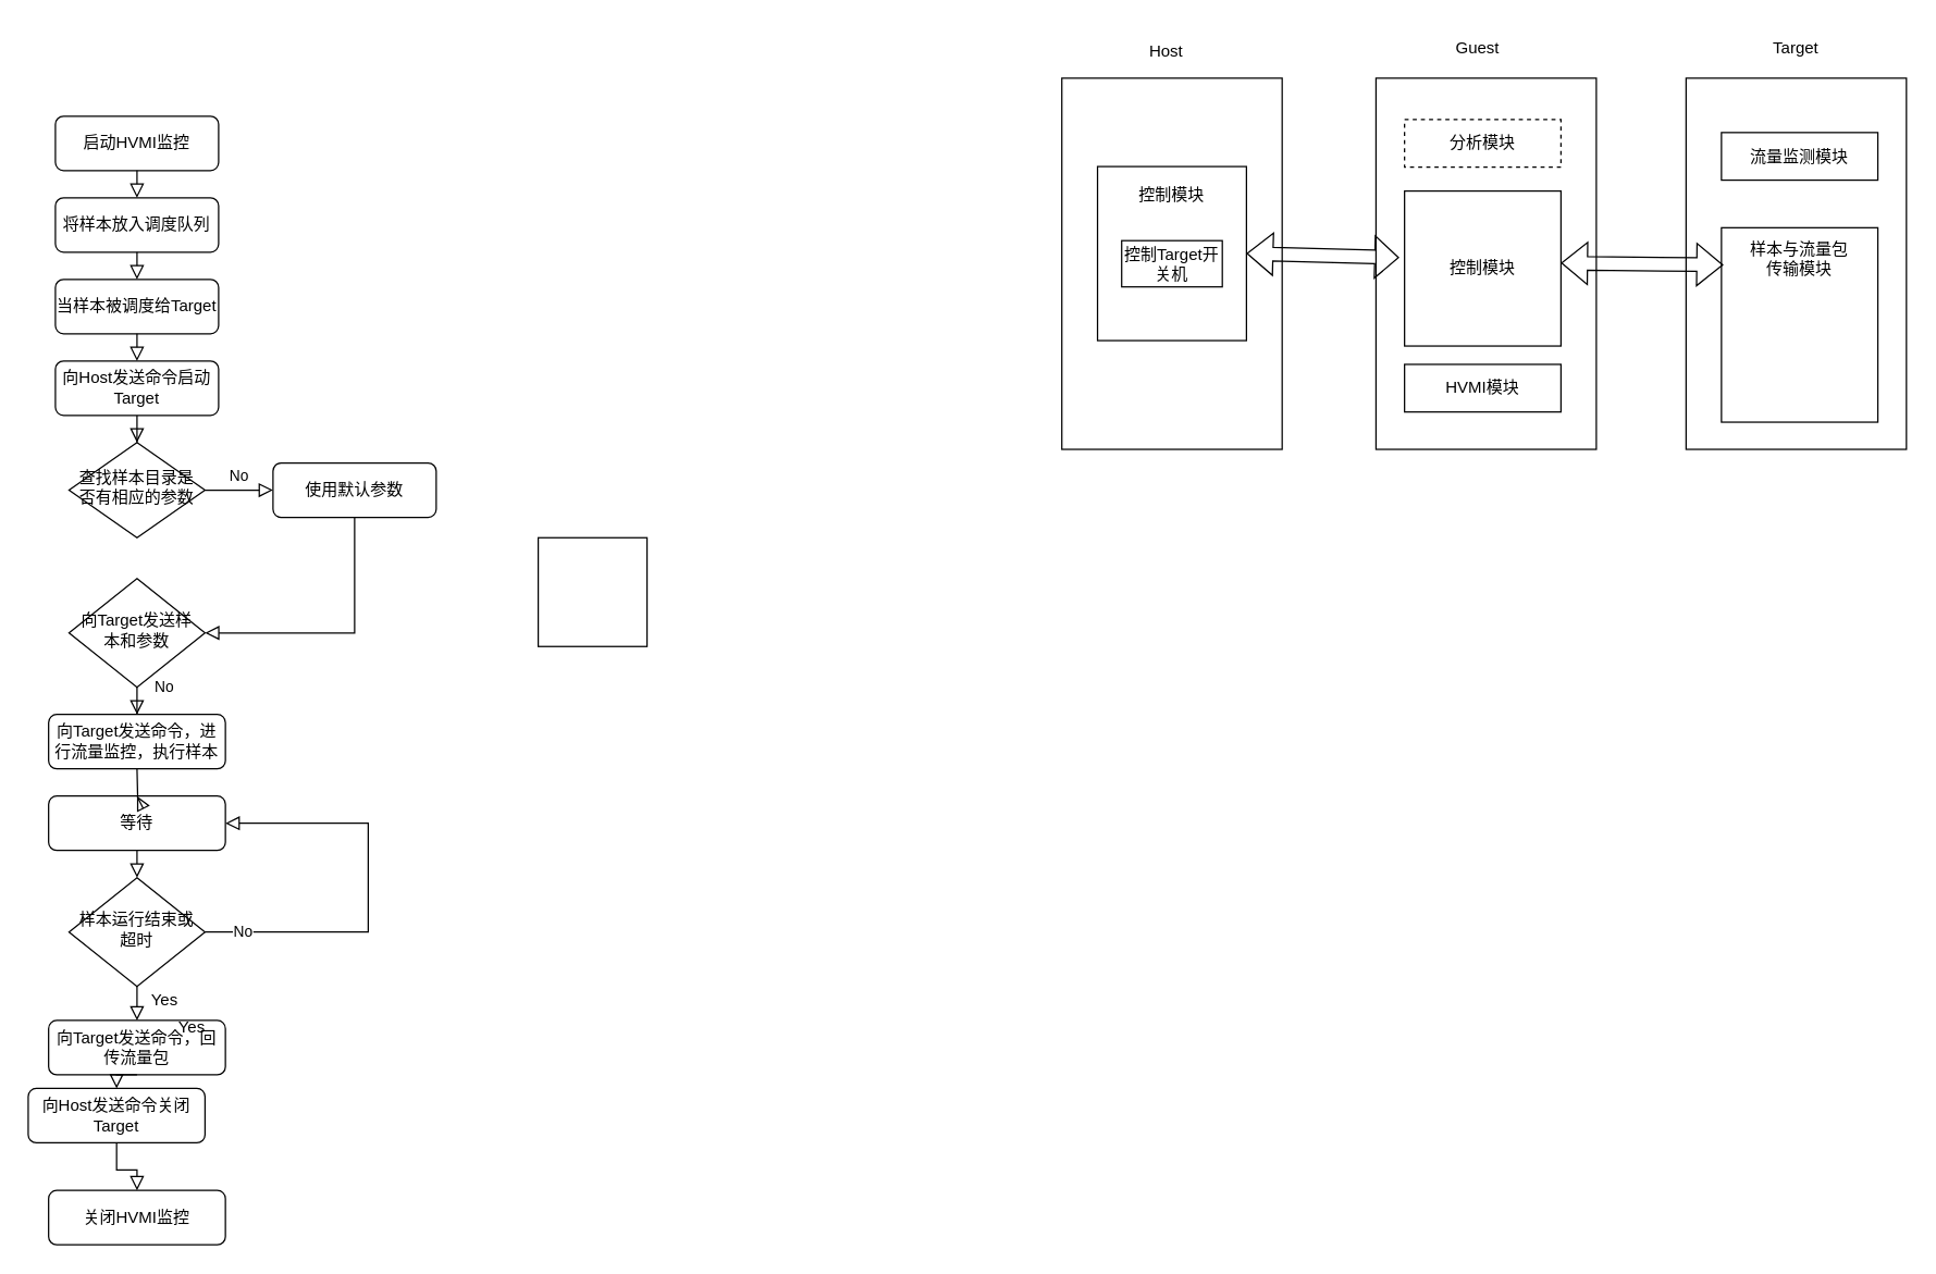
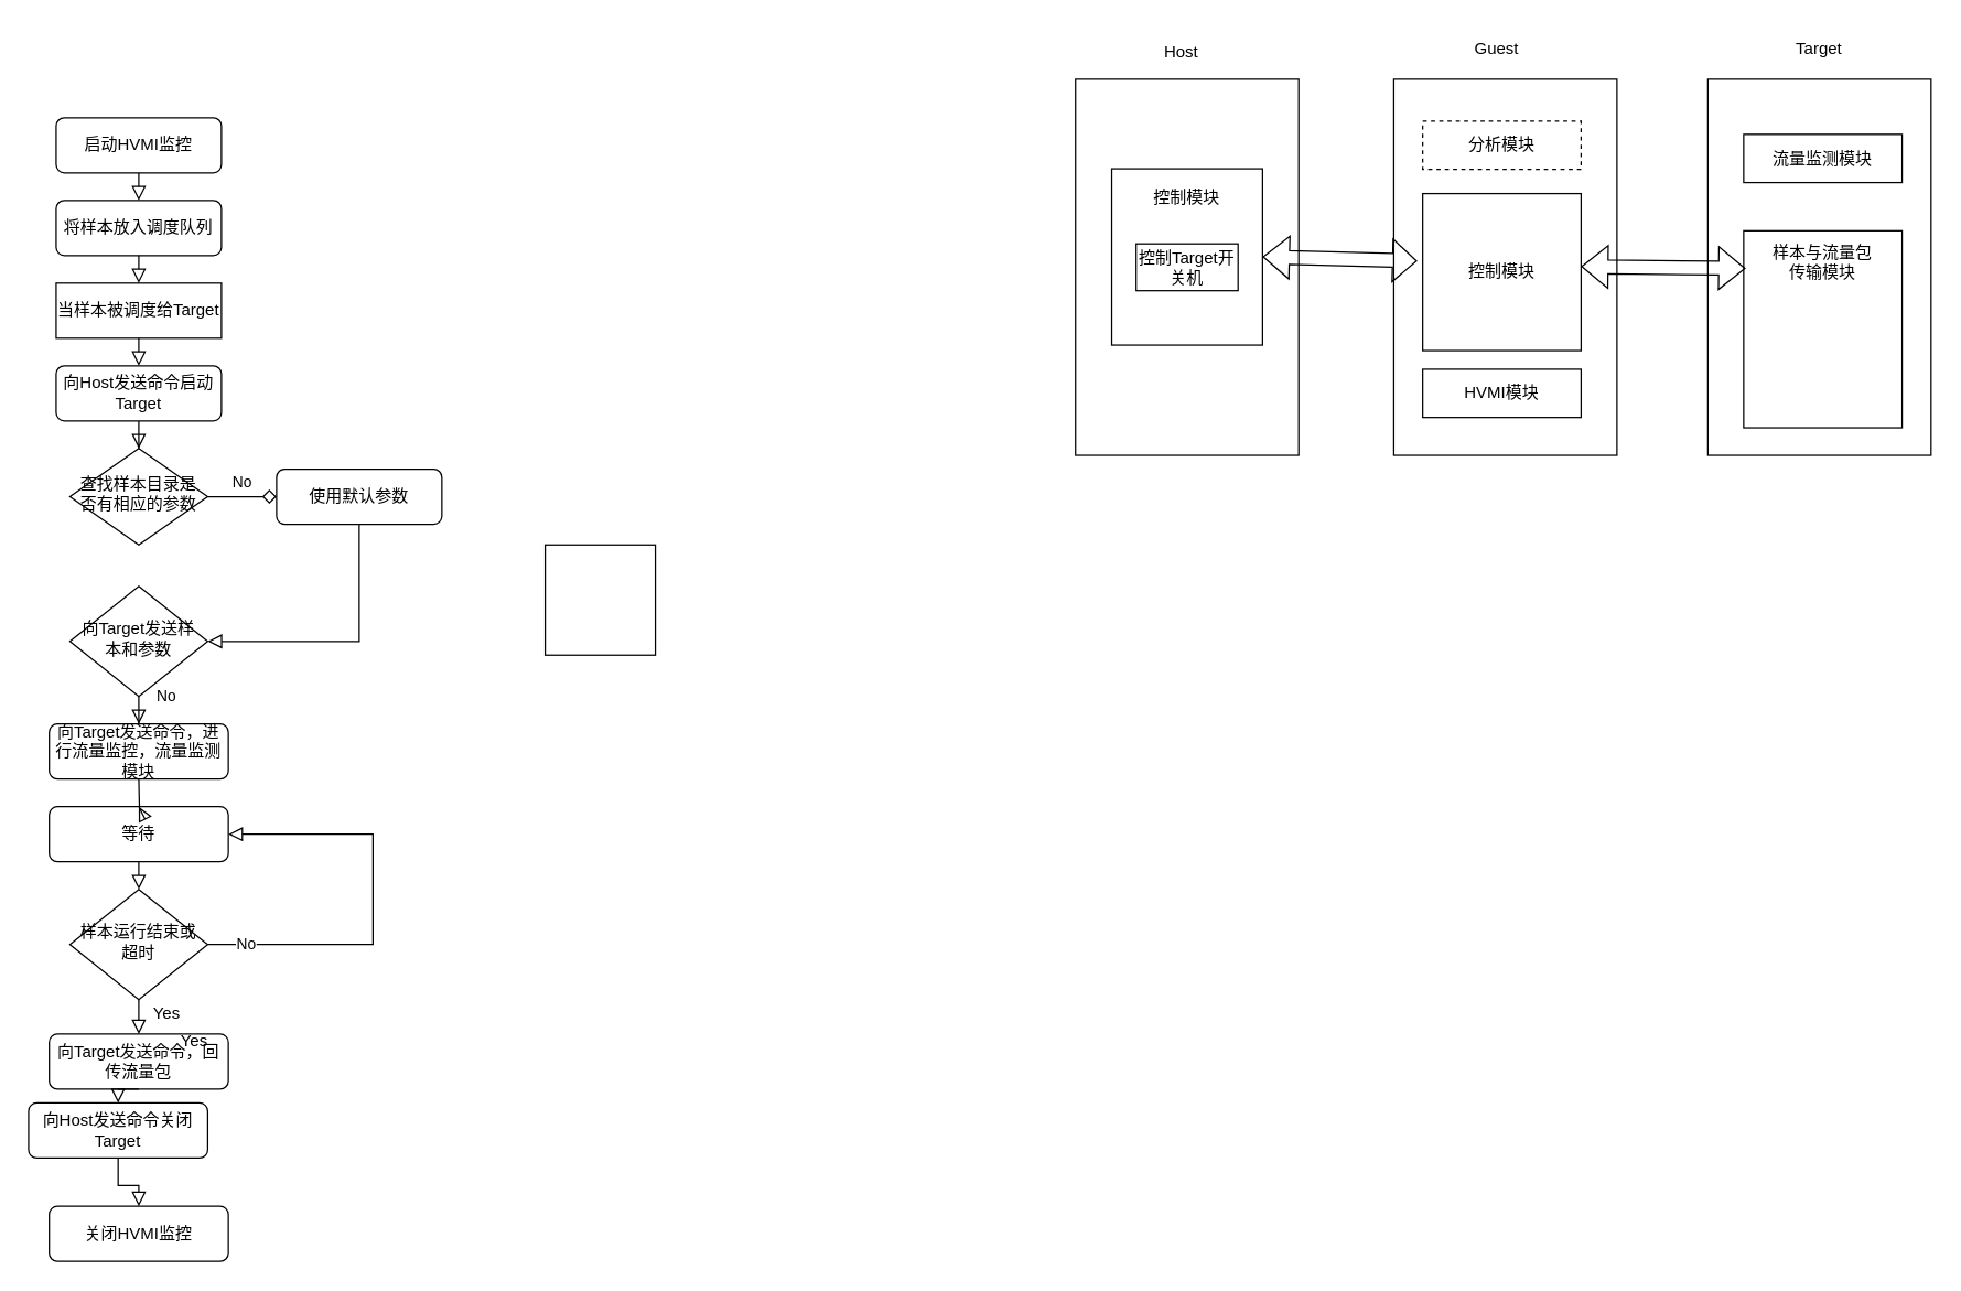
  <mxCell id="0" />
  <mxCell id="1" parent="0" />
  <mxCell id="2" value="" style="rounded=0;html=1;jettySize=auto;orthogonalLoop=1;fontSize=11;endArrow=block;endFill=0;endSize=8;strokeWidth=1;shadow=0;labelBackgroundColor=none;edgeStyle=orthogonalEdgeStyle;exitX=0.5;exitY=1;exitDx=0;exitDy=0;" parent="1" source="24" target="5" edge="1"><mxGeometry relative="1" as="geometry"><mxPoint x="100" y="285" as="sourcePoint" /></mxGeometry></mxCell>
  <mxCell id="3" value="启动HVMI监控" style="rounded=1;whiteSpace=wrap;html=1;fontSize=12;glass=0;strokeWidth=1;shadow=0;" parent="1" vertex="1"><mxGeometry x="40" y="85" width="120" height="40" as="geometry" /></mxCell>
- <mxCell id="4" value="No" style="edgeStyle=orthogonalEdgeStyle;rounded=0;html=1;jettySize=auto;orthogonalLoop=1;fontSize=11;endArrow=block;endFill=0;endSize=8;strokeWidth=1;shadow=0;labelBackgroundColor=none;" parent="1" source="5" target="6" edge="1"><mxGeometry y="10" relative="1" as="geometry"><mxPoint as="offset" /></mxGeometry></mxCell>
+ <mxCell id="4" value="No" style="edgeStyle=orthogonalEdgeStyle;rounded=0;html=1;jettySize=auto;orthogonalLoop=1;fontSize=11;endArrow=diamond;endFill=0;endSize=8;strokeWidth=1;shadow=0;labelBackgroundColor=none;" parent="1" source="5" target="6" edge="1"><mxGeometry y="10" relative="1" as="geometry"><mxPoint as="offset" /></mxGeometry></mxCell>
  <mxCell id="5" value="查找样本目录是否有相应的参数" style="rhombus;whiteSpace=wrap;html=1;shadow=0;fontFamily=Helvetica;fontSize=12;align=center;strokeWidth=1;spacing=6;spacingTop=-4;" parent="1" vertex="1"><mxGeometry x="50" y="325" width="100" height="70" as="geometry" /></mxCell>
  <mxCell id="6" value="使用默认参数" style="rounded=1;whiteSpace=wrap;html=1;fontSize=12;glass=0;strokeWidth=1;shadow=0;" parent="1" vertex="1"><mxGeometry x="200" y="340" width="120" height="40" as="geometry" /></mxCell>
  <mxCell id="7" value="No" style="rounded=0;html=1;jettySize=auto;orthogonalLoop=1;fontSize=11;endArrow=block;endFill=0;endSize=8;strokeWidth=1;shadow=0;labelBackgroundColor=none;edgeStyle=orthogonalEdgeStyle;" parent="1" source="8" target="9" edge="1"><mxGeometry x="0.333" y="20" relative="1" as="geometry"><mxPoint as="offset" /></mxGeometry></mxCell>
  <mxCell id="8" value="向Target发送样本和参数" style="rhombus;whiteSpace=wrap;html=1;shadow=0;fontFamily=Helvetica;fontSize=12;align=center;strokeWidth=1;spacing=6;spacingTop=-4;" parent="1" vertex="1"><mxGeometry x="50" y="425" width="100" height="80" as="geometry" /></mxCell>
- <mxCell id="9" value="向Target发送命令，进行流量监控，执行样本" style="rounded=1;whiteSpace=wrap;html=1;fontSize=12;glass=0;strokeWidth=1;shadow=0;" parent="1" vertex="1"><mxGeometry x="35" y="525" width="130" height="40" as="geometry" /></mxCell>
+ <mxCell id="9" value="向Target发送命令，进行流量监控，流量监测模块" style="rounded=1;whiteSpace=wrap;html=1;fontSize=12;glass=0;strokeWidth=1;shadow=0;" parent="1" vertex="1"><mxGeometry x="35" y="525" width="130" height="40" as="geometry" /></mxCell>
  <mxCell id="10" value="" style="rounded=0;html=1;jettySize=auto;orthogonalLoop=1;fontSize=11;endArrow=block;endFill=0;endSize=8;strokeWidth=1;shadow=0;labelBackgroundColor=none;edgeStyle=orthogonalEdgeStyle;exitX=0.5;exitY=1;exitDx=0;exitDy=0;entryX=1;entryY=0.5;entryDx=0;entryDy=0;" parent="1" source="6" target="8" edge="1"><mxGeometry relative="1" as="geometry"><mxPoint x="110" y="285" as="sourcePoint" /><mxPoint x="100" y="415" as="targetPoint" /><Array as="points"><mxPoint x="260" y="465" /></Array></mxGeometry></mxCell>
  <mxCell id="11" value="将样本放入调度队列" style="rounded=1;whiteSpace=wrap;html=1;fontSize=12;glass=0;strokeWidth=1;shadow=0;" parent="1" vertex="1"><mxGeometry x="40" y="145" width="120" height="40" as="geometry" /></mxCell>
  <mxCell id="12" value="" style="rounded=0;html=1;jettySize=auto;orthogonalLoop=1;fontSize=11;endArrow=block;endFill=0;endSize=8;strokeWidth=1;shadow=0;labelBackgroundColor=none;edgeStyle=orthogonalEdgeStyle;exitX=0.5;exitY=1;exitDx=0;exitDy=0;entryX=0.5;entryY=0;entryDx=0;entryDy=0;" parent="1" source="3" target="11" edge="1"><mxGeometry relative="1" as="geometry"><mxPoint x="110" y="235" as="sourcePoint" /><mxPoint x="100" y="145" as="targetPoint" /></mxGeometry></mxCell>
- <mxCell id="13" value="当样本被调度给Target" style="rounded=1;whiteSpace=wrap;html=1;fontSize=12;glass=0;strokeWidth=1;shadow=0;" parent="1" vertex="1"><mxGeometry x="40" y="205" width="120" height="40" as="geometry" /></mxCell>
+ <mxCell id="13" value="当样本被调度给Target" style="whiteSpace=wrap;html=1;fontSize=12;glass=0;strokeWidth=1;shadow=0;rounded=0;" parent="1" vertex="1"><mxGeometry x="40" y="205" width="120" height="40" as="geometry" /></mxCell>
  <mxCell id="14" value="" style="rounded=0;html=1;jettySize=auto;orthogonalLoop=1;fontSize=11;endArrow=block;endFill=0;endSize=8;strokeWidth=1;shadow=0;labelBackgroundColor=none;edgeStyle=orthogonalEdgeStyle;exitX=0.5;exitY=1;exitDx=0;exitDy=0;entryX=0.5;entryY=0;entryDx=0;entryDy=0;" parent="1" source="11" target="13" edge="1"><mxGeometry relative="1" as="geometry"><mxPoint x="110" y="115" as="sourcePoint" /><mxPoint x="110" y="145" as="targetPoint" /></mxGeometry></mxCell>
  <mxCell id="15" value="等待" style="rounded=1;whiteSpace=wrap;html=1;fontSize=12;glass=0;strokeWidth=1;shadow=0;" parent="1" vertex="1"><mxGeometry x="35" y="585" width="130" height="40" as="geometry" /></mxCell>
  <mxCell id="16" value="样本运行结束或超时" style="rhombus;whiteSpace=wrap;html=1;shadow=0;fontFamily=Helvetica;fontSize=12;align=center;strokeWidth=1;spacing=6;spacingTop=-4;" parent="1" vertex="1"><mxGeometry x="50" y="645" width="100" height="80" as="geometry" /></mxCell>
  <mxCell id="17" value="" style="rounded=0;html=1;jettySize=auto;orthogonalLoop=1;fontSize=11;endArrow=block;endFill=0;endSize=8;strokeWidth=1;shadow=0;labelBackgroundColor=none;edgeStyle=orthogonalEdgeStyle;" parent="1" target="15" edge="1"><mxGeometry relative="1" as="geometry"><mxPoint x="100" y="565" as="sourcePoint" /><mxPoint x="110" y="195" as="targetPoint" /></mxGeometry></mxCell>
  <mxCell id="18" value="" style="rounded=0;html=1;jettySize=auto;orthogonalLoop=1;fontSize=11;endArrow=block;endFill=0;endSize=8;strokeWidth=1;shadow=0;labelBackgroundColor=none;edgeStyle=orthogonalEdgeStyle;entryX=0.5;entryY=0;entryDx=0;entryDy=0;" parent="1" target="16" edge="1"><mxGeometry relative="1" as="geometry"><mxPoint x="100" y="625" as="sourcePoint" /><mxPoint x="110" y="595" as="targetPoint" /></mxGeometry></mxCell>
  <mxCell id="19" value="向Target发送命令，回传流量包" style="rounded=1;whiteSpace=wrap;html=1;fontSize=12;glass=0;strokeWidth=1;shadow=0;" parent="1" vertex="1"><mxGeometry x="35" y="750" width="130" height="40" as="geometry" /></mxCell>
  <mxCell id="20" value="" style="rounded=0;html=1;jettySize=auto;orthogonalLoop=1;fontSize=11;endArrow=block;endFill=0;endSize=8;strokeWidth=1;shadow=0;labelBackgroundColor=none;edgeStyle=orthogonalEdgeStyle;entryX=0.5;entryY=0;entryDx=0;entryDy=0;exitX=0.5;exitY=1;exitDx=0;exitDy=0;" parent="1" source="16" target="19" edge="1"><mxGeometry relative="1" as="geometry"><mxPoint x="100" y="745" as="sourcePoint" /><mxPoint x="110" y="675" as="targetPoint" /></mxGeometry></mxCell>
  <mxCell id="21" value="Yes" style="text;html=1;align=center;verticalAlign=middle;resizable=0;points=[];autosize=1;strokeColor=none;fillColor=none;" parent="1" vertex="1"><mxGeometry x="100" y="720" width="40" height="30" as="geometry" /></mxCell>
  <mxCell id="22" value="" style="rounded=0;html=1;jettySize=auto;orthogonalLoop=1;fontSize=11;endArrow=block;endFill=0;endSize=8;strokeWidth=1;shadow=0;labelBackgroundColor=none;edgeStyle=orthogonalEdgeStyle;exitX=1;exitY=0.5;exitDx=0;exitDy=0;entryX=1;entryY=0.5;entryDx=0;entryDy=0;" parent="1" source="16" target="15" edge="1"><mxGeometry relative="1" as="geometry"><mxPoint x="270" y="330" as="sourcePoint" /><mxPoint x="160" y="435" as="targetPoint" /><Array as="points"><mxPoint x="270" y="685" /><mxPoint x="270" y="605" /></Array></mxGeometry></mxCell>
  <mxCell id="23" value="No" style="edgeLabel;html=1;align=center;verticalAlign=middle;resizable=0;points=[];" parent="22" vertex="1" connectable="0"><mxGeometry x="-0.82" y="1" relative="1" as="geometry"><mxPoint as="offset" /></mxGeometry></mxCell>
  <mxCell id="24" value="向Host发送命令启动Target" style="rounded=1;whiteSpace=wrap;html=1;fontSize=12;glass=0;strokeWidth=1;shadow=0;" parent="1" vertex="1"><mxGeometry x="40" y="265" width="120" height="40" as="geometry" /></mxCell>
  <mxCell id="25" value="" style="rounded=0;html=1;jettySize=auto;orthogonalLoop=1;fontSize=11;endArrow=block;endFill=0;endSize=8;strokeWidth=1;shadow=0;labelBackgroundColor=none;edgeStyle=orthogonalEdgeStyle;exitX=0.5;exitY=1;exitDx=0;exitDy=0;entryX=0.5;entryY=0;entryDx=0;entryDy=0;" parent="1" source="13" target="24" edge="1"><mxGeometry relative="1" as="geometry"><mxPoint x="110" y="195" as="sourcePoint" /><mxPoint x="110" y="215" as="targetPoint" /><Array as="points" /></mxGeometry></mxCell>
  <mxCell id="26" value="向Host发送命令关闭Target" style="rounded=1;whiteSpace=wrap;html=1;fontSize=12;glass=0;strokeWidth=1;shadow=0;" parent="1" vertex="1"><mxGeometry x="20" y="800" width="130" height="40" as="geometry" /></mxCell>
  <mxCell id="27" value="Yes" style="text;html=1;align=center;verticalAlign=middle;resizable=0;points=[];autosize=1;strokeColor=none;fillColor=none;" parent="1" vertex="1"><mxGeometry x="120" y="740" width="40" height="30" as="geometry" /></mxCell>
  <mxCell id="28" value="" style="rounded=0;html=1;jettySize=auto;orthogonalLoop=1;fontSize=11;endArrow=block;endFill=0;endSize=8;strokeWidth=1;shadow=0;labelBackgroundColor=none;edgeStyle=orthogonalEdgeStyle;entryX=0.5;entryY=0;entryDx=0;entryDy=0;exitX=0.5;exitY=1;exitDx=0;exitDy=0;" parent="1" source="19" target="26" edge="1"><mxGeometry relative="1" as="geometry"><mxPoint x="100" y="795" as="sourcePoint" /><mxPoint x="110" y="655" as="targetPoint" /></mxGeometry></mxCell>
  <mxCell id="29" value="关闭HVMI监控" style="rounded=1;whiteSpace=wrap;html=1;fontSize=12;glass=0;strokeWidth=1;shadow=0;" parent="1" vertex="1"><mxGeometry x="35" y="875" width="130" height="40" as="geometry" /></mxCell>
  <mxCell id="30" value="" style="rounded=0;html=1;jettySize=auto;orthogonalLoop=1;fontSize=11;endArrow=block;endFill=0;endSize=8;strokeWidth=1;shadow=0;labelBackgroundColor=none;edgeStyle=orthogonalEdgeStyle;exitX=0.5;exitY=1;exitDx=0;exitDy=0;" parent="1" source="26" target="29" edge="1"><mxGeometry relative="1" as="geometry"><mxPoint x="110" y="800" as="sourcePoint" /><mxPoint x="110" y="825" as="targetPoint" /></mxGeometry></mxCell>
  <mxCell id="31" value="" style="whiteSpace=wrap;html=1;aspect=fixed;" parent="1" vertex="1"><mxGeometry x="395" y="395" width="80" height="80" as="geometry" /></mxCell>
  <mxCell id="32" value="" style="rounded=0;whiteSpace=wrap;html=1;" vertex="1" parent="1"><mxGeometry x="1011" y="57" width="162" height="273" as="geometry" /></mxCell>
  <mxCell id="33" value="" style="rounded=0;whiteSpace=wrap;html=1;" vertex="1" parent="1"><mxGeometry x="1239" y="57" width="162" height="273" as="geometry" /></mxCell>
  <mxCell id="34" value="分析模块" style="rounded=0;whiteSpace=wrap;html=1;dashed=1;" vertex="1" parent="1"><mxGeometry x="1032" y="87.5" width="115" height="35" as="geometry" /></mxCell>
  <mxCell id="35" value="控制模块" style="rounded=0;whiteSpace=wrap;html=1;" vertex="1" parent="1"><mxGeometry x="1032" y="140" width="115" height="114" as="geometry" /></mxCell>
  <mxCell id="36" value="HVMI模块" style="rounded=0;whiteSpace=wrap;html=1;" vertex="1" parent="1"><mxGeometry x="1032" y="267.5" width="115" height="35" as="geometry" /></mxCell>
  <mxCell id="37" value="流量监测模块" style="rounded=0;whiteSpace=wrap;html=1;" vertex="1" parent="1"><mxGeometry x="1265" y="97" width="115" height="35" as="geometry" /></mxCell>
  <mxCell id="38" value="" style="rounded=0;whiteSpace=wrap;html=1;" vertex="1" parent="1"><mxGeometry x="1265" y="167" width="115" height="143" as="geometry" /></mxCell>
  <mxCell id="39" value="" style="rounded=0;whiteSpace=wrap;html=1;" vertex="1" parent="1"><mxGeometry x="780" y="57" width="162" height="273" as="geometry" /></mxCell>
  <mxCell id="40" value="" style="rounded=0;whiteSpace=wrap;html=1;" vertex="1" parent="1"><mxGeometry x="806.25" y="122" width="109.5" height="128" as="geometry" /></mxCell>
  <mxCell id="41" value="Host" style="text;html=1;strokeColor=none;fillColor=none;align=center;verticalAlign=middle;whiteSpace=wrap;rounded=0;" vertex="1" parent="1"><mxGeometry x="827" y="23" width="60" height="30" as="geometry" /></mxCell>
  <mxCell id="42" value="Guest" style="text;html=1;strokeColor=none;fillColor=none;align=center;verticalAlign=middle;whiteSpace=wrap;rounded=0;" vertex="1" parent="1"><mxGeometry x="1056" y="20" width="60" height="30" as="geometry" /></mxCell>
  <mxCell id="43" value="Target" style="text;html=1;strokeColor=none;fillColor=none;align=center;verticalAlign=middle;whiteSpace=wrap;rounded=0;" vertex="1" parent="1"><mxGeometry x="1290" y="20" width="60" height="30" as="geometry" /></mxCell>
  <mxCell id="44" value="" style="shape=flexArrow;endArrow=classic;startArrow=classic;html=1;rounded=0;exitX=1;exitY=0.5;exitDx=0;exitDy=0;width=10;endSize=5.45;" edge="1" parent="1" source="40"><mxGeometry width="100" height="100" relative="1" as="geometry"><mxPoint x="942" y="189.5" as="sourcePoint" /><mxPoint x="1028" y="189" as="targetPoint" /><Array as="points" /></mxGeometry></mxCell>
  <mxCell id="45" value="" style="shape=flexArrow;endArrow=classic;startArrow=classic;html=1;rounded=0;exitX=1;exitY=0.5;exitDx=0;exitDy=0;entryX=0.012;entryY=0.191;entryDx=0;entryDy=0;entryPerimeter=0;" edge="1" parent="1" target="38"><mxGeometry width="100" height="100" relative="1" as="geometry"><mxPoint x="1147" y="193" as="sourcePoint" /><mxPoint x="1262" y="191" as="targetPoint" /><Array as="points" /></mxGeometry></mxCell>
  <mxCell id="46" value="样本与流量包传输模块" style="text;html=1;strokeColor=none;fillColor=none;align=center;verticalAlign=middle;whiteSpace=wrap;rounded=0;" vertex="1" parent="1"><mxGeometry x="1284" y="175" width="77" height="30" as="geometry" /></mxCell>
  <mxCell id="47" value="控制模块" style="text;html=1;strokeColor=none;fillColor=none;align=center;verticalAlign=middle;whiteSpace=wrap;rounded=0;" vertex="1" parent="1"><mxGeometry x="831" y="128" width="60" height="30" as="geometry" /></mxCell>
  <mxCell id="48" value="控制Target开关机" style="rounded=0;whiteSpace=wrap;html=1;" vertex="1" parent="1"><mxGeometry x="824" y="176.5" width="74" height="34" as="geometry" /></mxCell>
